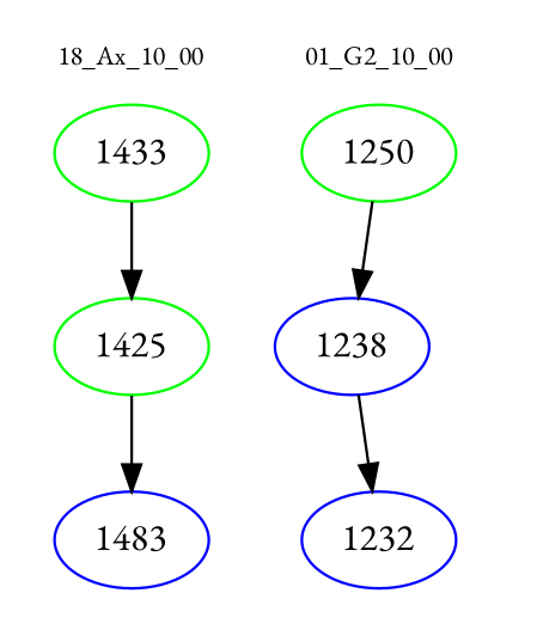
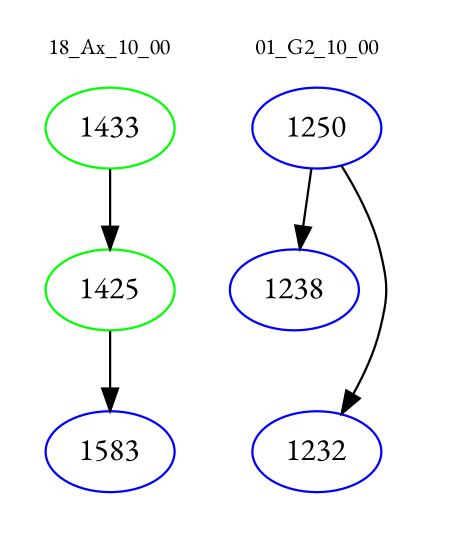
  digraph {
    fontname="EB Garamond"
    node [color=green fontname="EB Garamond"]
    edge [color=black fontname="EB Garamond"]
    n1 [label=1433]
    n2 [label=1425]
-   n3 [color=blue label=1483]
-   n4 [label=1250]
+   n3 [color=blue label=1583]
+   n4 [color=blue label=1250]
    n5 [color=blue label=1238]
    n6 [color=blue label=1232]
    subgraph cluster_1 {
      color=white
      fontsize=10
      label="18_Ax_10_00"
      n1
      n2
      n3
    }
    subgraph cluster_2 {
      color=white
      fontsize=10
      label="01_G2_10_00"
      n4
      n5
      n6
    }
    n1 -> n2
    n2 -> n3
    n4 -> n5
-   n5 -> n6
+   n4 -> n6
  }
